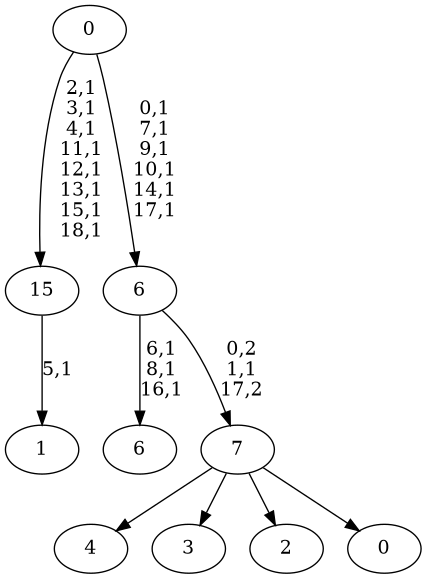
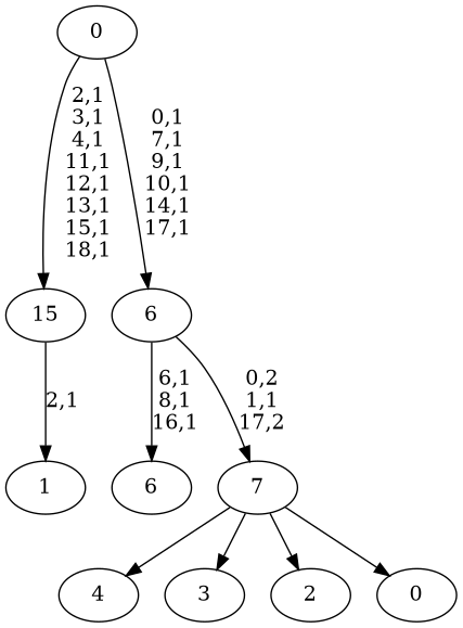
  digraph {
    n1 [label=6]
    n2 [label=4]
    n3 [label=3]
    n4 [label=2]
    n5 [label=1]
    n6 [label=15]
    n7 [label=0]
    7
    6
    0
-   n6 -> n5 [label="5,1"]
+   n6 -> n5 [label="2,1"]
    7 -> n2
    7 -> n3
    7 -> n4
    7 -> n7
    6 -> n1 [label="6,1\n8,1\n16,1"]
    6 -> 7 [label="0,2\n1,1\n17,2"]
    0 -> n6 [label="2,1\n3,1\n4,1\n11,1\n12,1\n13,1\n15,1\n18,1"]
    0 -> 6 [label="0,1\n7,1\n9,1\n10,1\n14,1\n17,1"]
  }
